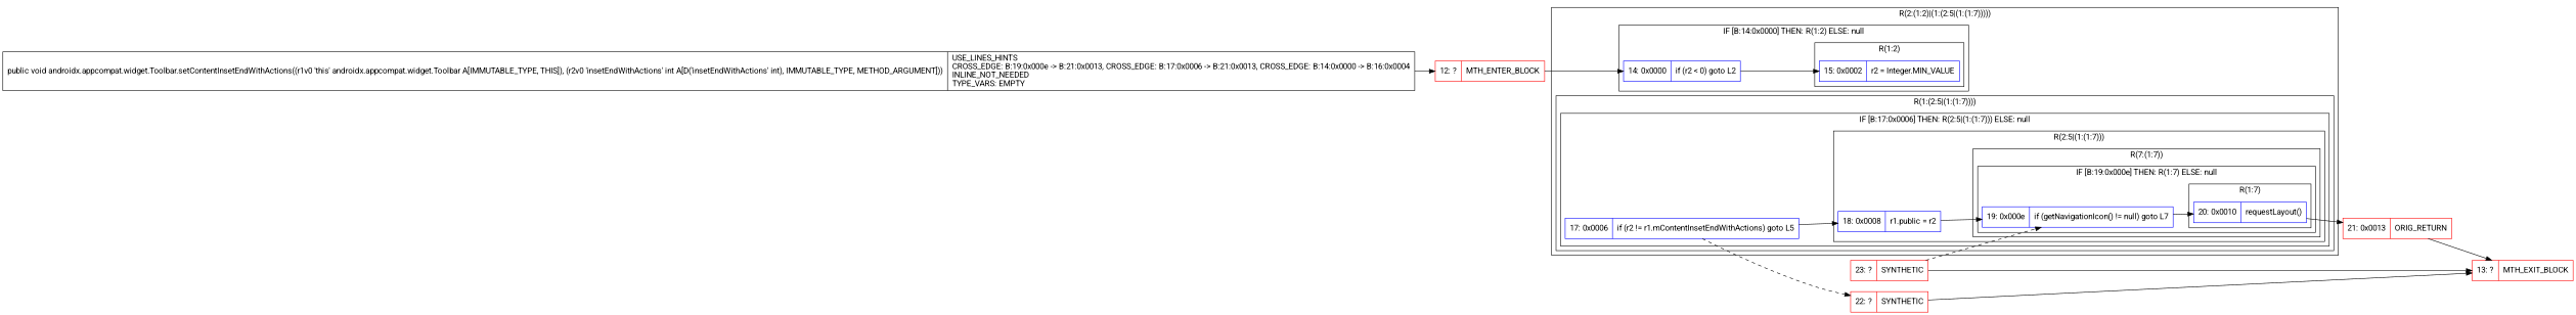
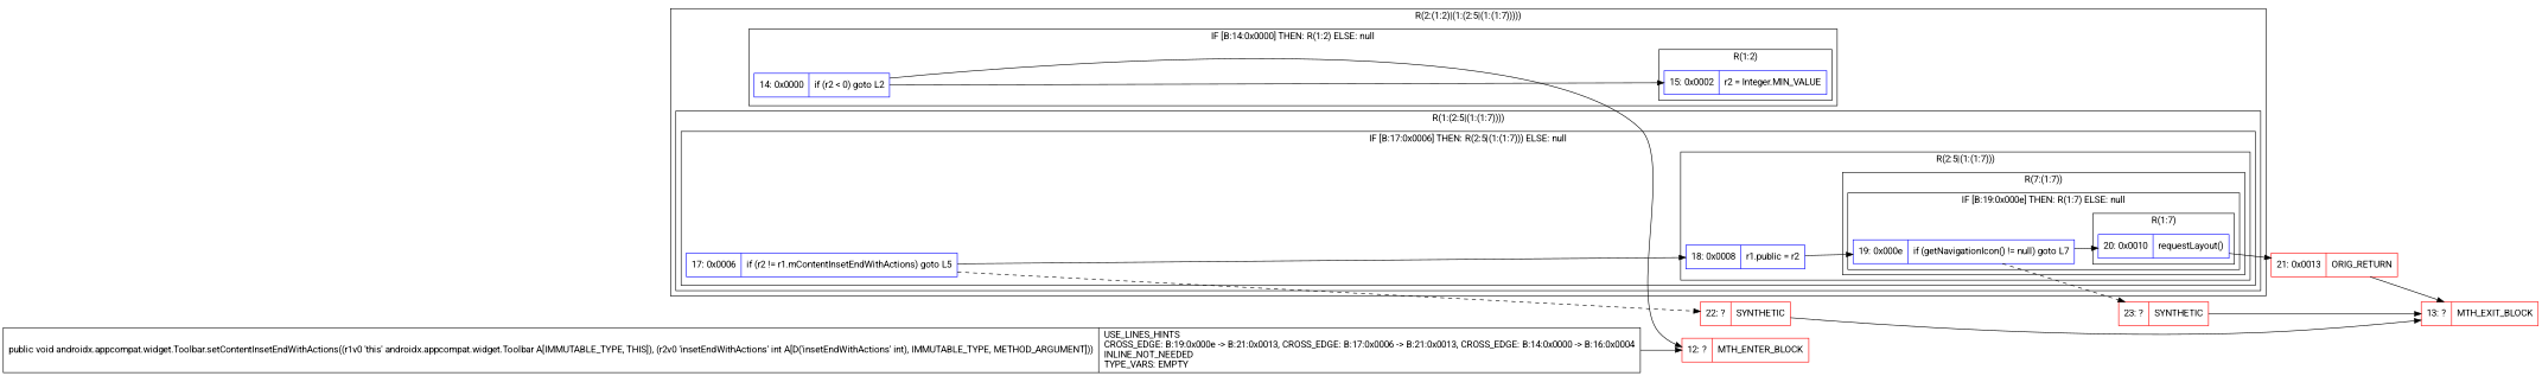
  digraph {
    fontname=Roboto
    rankdir=LR
    node [color=blue fontname=Roboto shape=record]
    edge [fontname=Roboto]
    n1 [label="{15\:\ 0x0002|r2 = Integer.MIN_VALUE\l}"]
    n2 [label="{14\:\ 0x0000|if (r2 \< 0) goto L2\l}"]
    n3 [label="{20\:\ 0x0010|requestLayout()\l}"]
    n4 [label="{19\:\ 0x000e|if (getNavigationIcon() != null) goto L7\l}"]
    n5 [label="{18\:\ 0x0008|r1.public = r2\l}"]
    n6 [label="{17\:\ 0x0006|if (r2 != r1.mContentInsetEndWithActions) goto L5\l}"]
    n7 [color=red label="{21\:\ 0x0013|ORIG_RETURN\l}"]
    n8 [color=red label="{23\:\ ?|SYNTHETIC\l}"]
    n9 [color=red label="{22\:\ ?|SYNTHETIC\l}"]
    n10 [color=red label="{13\:\ ?|MTH_EXIT_BLOCK\l}"]
    n11 [color=red label="{12\:\ ?|MTH_ENTER_BLOCK\l}"]
    n12 [label="{public void androidx.appcompat.widget.Toolbar.setContentInsetEndWithActions((r1v0 'this' androidx.appcompat.widget.Toolbar A[IMMUTABLE_TYPE, THIS]), (r2v0 'insetEndWithActions' int A[D('insetEndWithActions' int), IMMUTABLE_TYPE, METHOD_ARGUMENT]))  | USE_LINES_HINTS\lCROSS_EDGE: B:19:0x000e \-\> B:21:0x0013, CROSS_EDGE: B:17:0x0006 \-\> B:21:0x0013, CROSS_EDGE: B:14:0x0000 \-\> B:16:0x0004\lINLINE_NOT_NEEDED\lTYPE_VARS: EMPTY\l}" color=""]
    subgraph cluster_1 {
      label="R(2:(1:2)|(1:(2:5|(1:(1:7)))))"
      subgraph cluster_2 {
        label="IF [B:14:0x0000] THEN: R(1:2) ELSE: null"
        n2
        subgraph cluster_3 {
          label="R(1:2)"
          n1
        }
      }
      subgraph cluster_4 {
        label="R(1:(2:5|(1:(1:7))))"
        subgraph cluster_5 {
          label="IF [B:17:0x0006] THEN: R(2:5|(1:(1:7))) ELSE: null"
          n6
          subgraph cluster_6 {
            label="R(2:5|(1:(1:7)))"
            n5
            subgraph cluster_7 {
              label="R(7:(1:7))"
              subgraph cluster_8 {
                label="IF [B:19:0x000e] THEN: R(1:7) ELSE: null"
                n4
                subgraph cluster_9 {
                  label="R(1:7)"
                  n3
                }
              }
            }
          }
        }
      }
    }
    n2 -> n1
    n3 -> n7
    n4 -> n3
-   n8 -> n4 [style=dashed]
+   n4 -> n8 [style=dashed]
    n5 -> n4
    n6 -> n5
    n6 -> n9 [style=dashed]
    n7 -> n10
    n8 -> n10
    n9 -> n10
-   n11 -> n2
+   n2 -> n11
    n12 -> n11
  }
